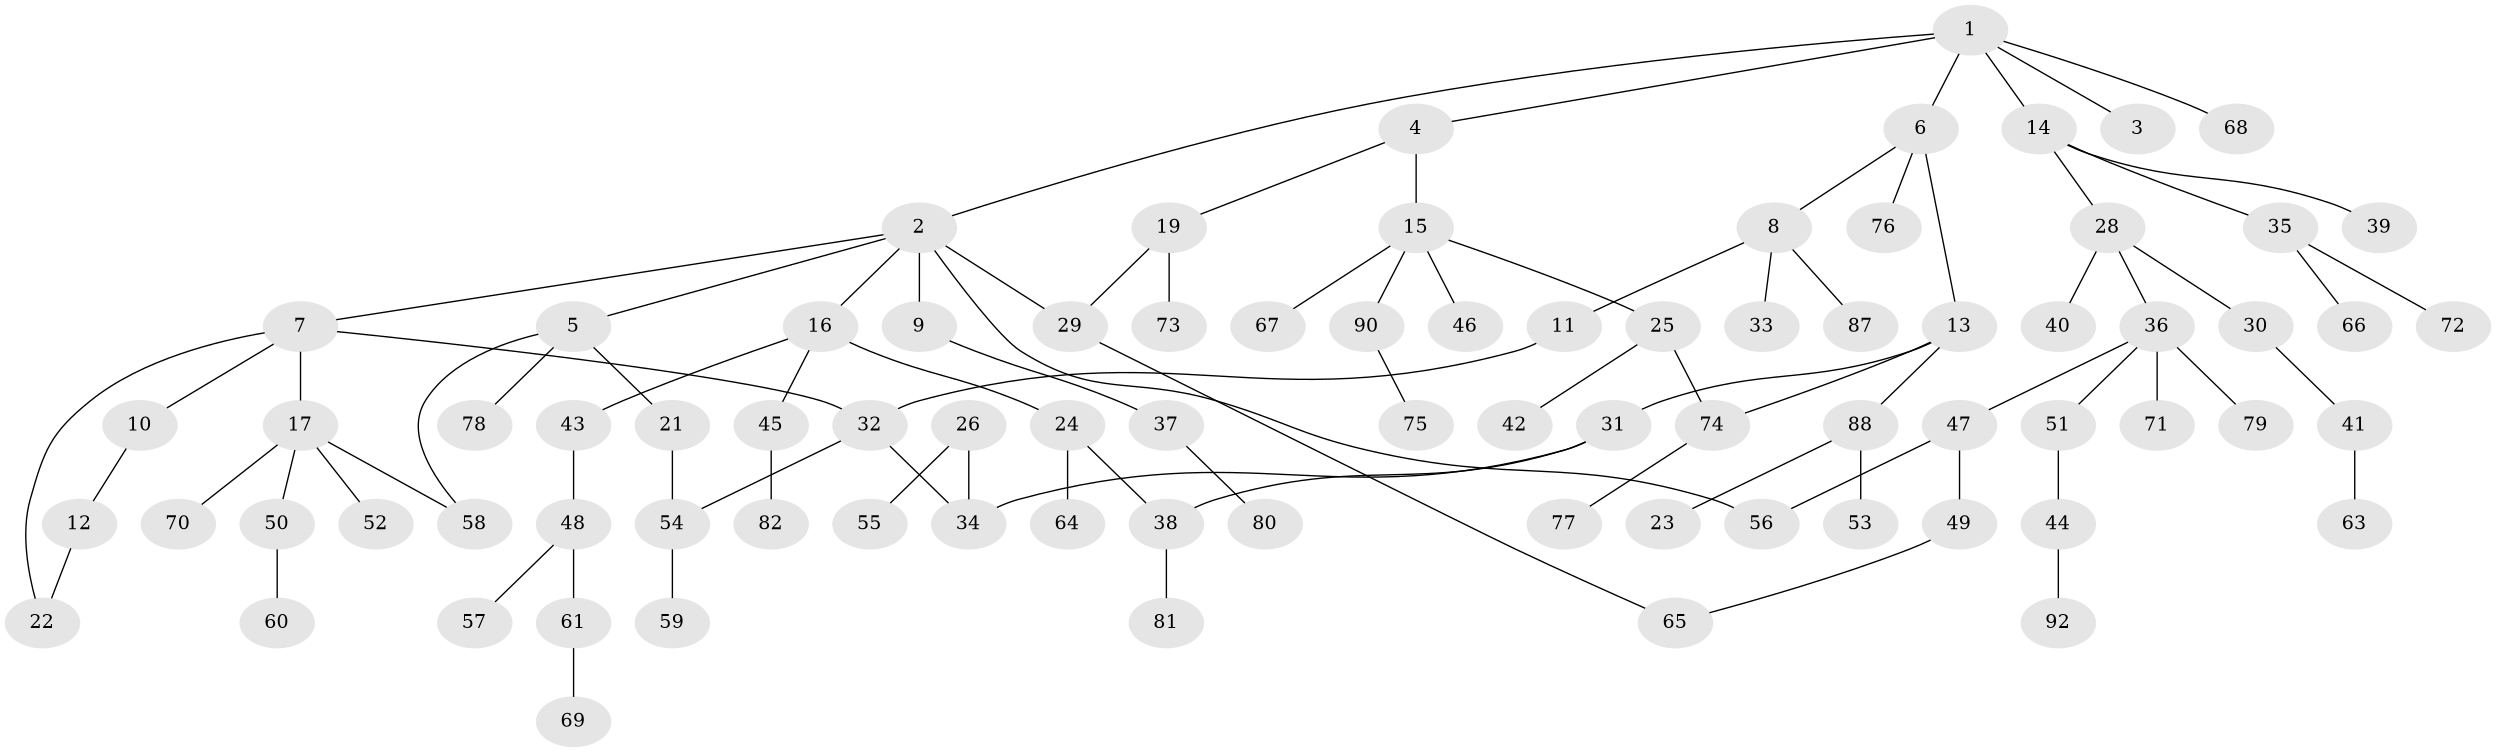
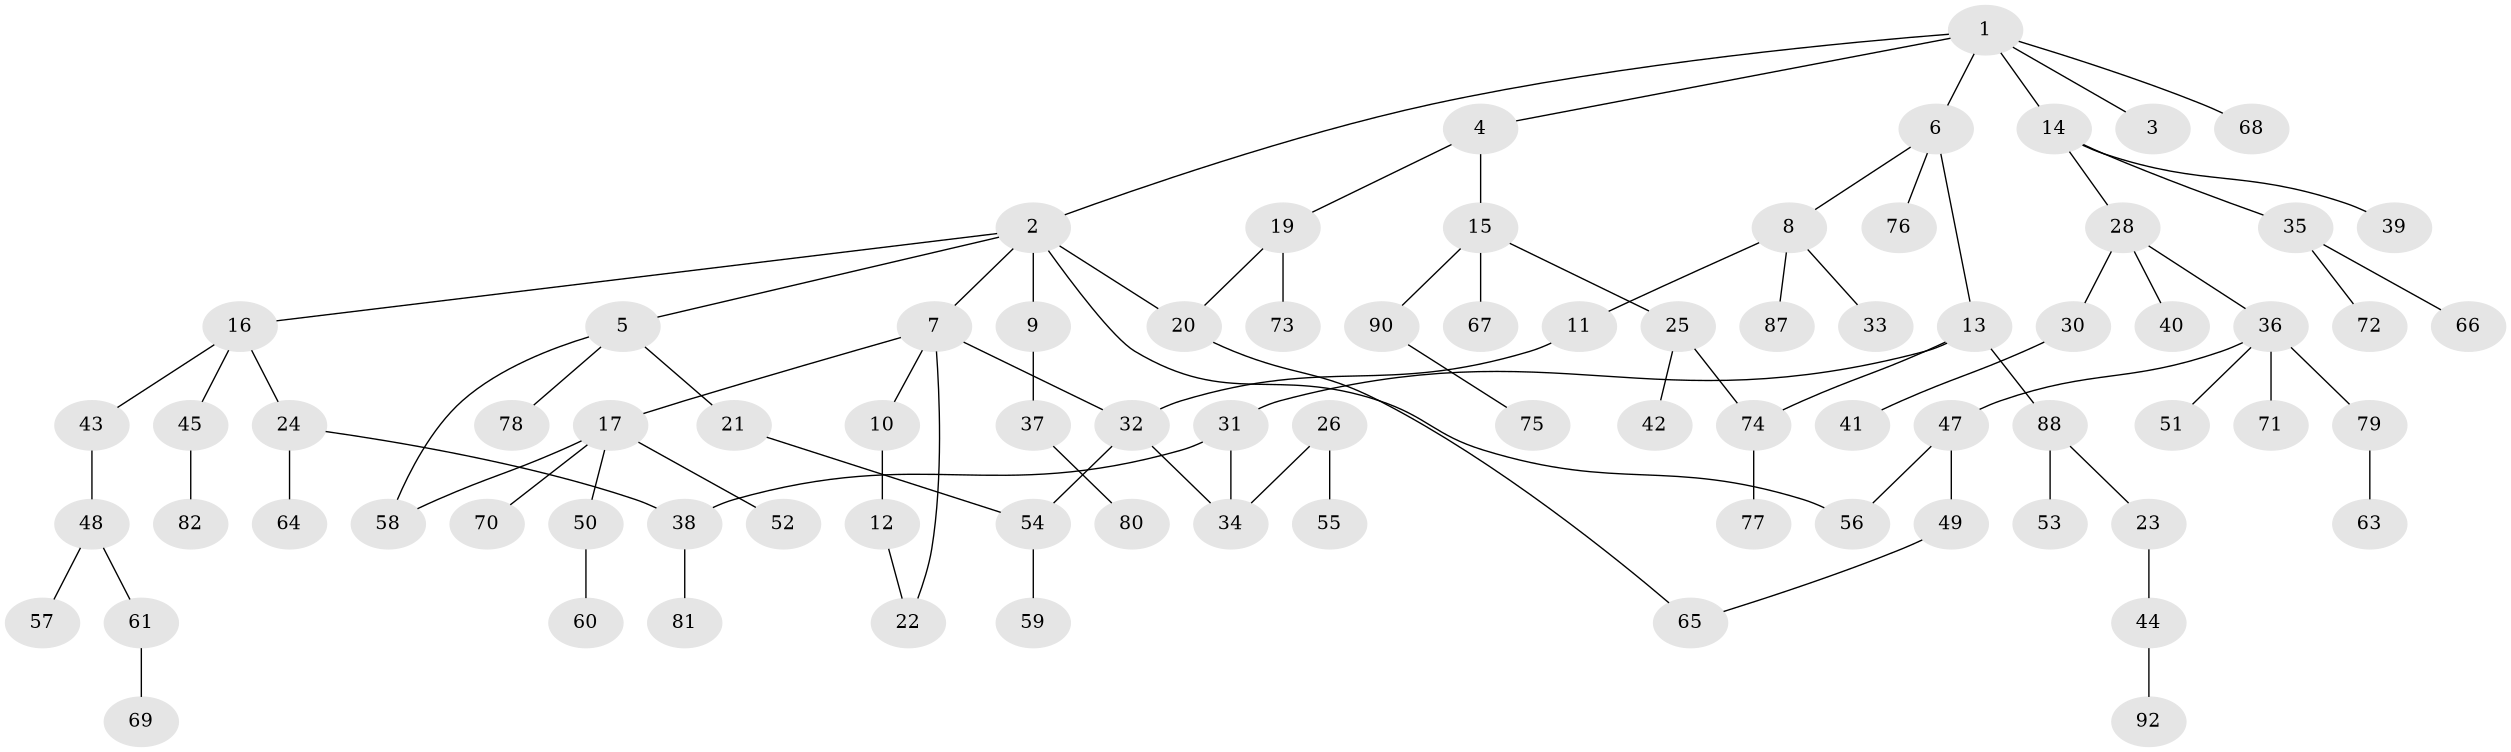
  graph {
    node [color=gray90 style=filled]
    1
    2
    3
    4
    6
    14
    68
    5
    7
    9
    16
-   29
+   29 [label=20]
    56
    15
    19
    8
    13
    76
    28
    35
    39
    21
    58
    78
    10
    17
    22
    32
    37
    24
    43
    45
    65
    n34 [label=90]
    25
-   46
    67
    73
    54
    11
    n41 [label=87]
    33
    n43 [label=88]
    31
    74
    12
    50
    52
    70
    34
    80
    23
    53
    38
    77
    30
    36
    40
    66
    72
    75
    42
    64
    48
    82
    26
    55
    60
    44
    59
    n71 [label=92]
    81
    41
    47
    51
    71
    79
    63
    49
    57
    61
    69
    1 -- 2
    1 -- 3
    1 -- 4
    1 -- 6
    1 -- 14
    1 -- 68
    2 -- 5
    2 -- 7
    2 -- 9
    2 -- 16
    2 -- 29
    2 -- 56
    4 -- 15
    4 -- 19
    6 -- 8
    6 -- 13
    6 -- 76
    14 -- 28
    14 -- 35
    14 -- 39
    5 -- 21
    5 -- 58
    5 -- 78
    7 -- 10
    7 -- 17
    7 -- 22
    7 -- 32
    9 -- 37
    16 -- 24
    16 -- 43
    16 -- 45
    29 -- 65
    15 -- n34
    15 -- 25
-   15 -- 46
    15 -- 67
    19 -- 29
    19 -- 73
    8 -- 11
    8 -- n41
    8 -- 33
    13 -- n43
    13 -- 31
    13 -- 74
    28 -- 30
    28 -- 36
    28 -- 40
    35 -- 66
    35 -- 72
    21 -- 54
    10 -- 12
    17 -- 58
    17 -- 50
    17 -- 52
    17 -- 70
    32 -- 54
    32 -- 34
    37 -- 80
    24 -- 38
    24 -- 64
    43 -- 48
    45 -- 82
    n34 -- 75
    25 -- 74
    25 -- 42
    54 -- 59
    11 -- 32
    n43 -- 23
    n43 -- 53
    31 -- 34
    31 -- 38
    74 -- 77
    12 -- 22
    50 -- 60
-   51 -- 44
+   23 -- 44
    38 -- 81
    30 -- 41
    36 -- 47
    36 -- 51
    36 -- 71
    36 -- 79
    48 -- 57
    48 -- 61
    26 -- 34
    26 -- 55
    44 -- n71
-   41 -- 63
+   79 -- 63
    47 -- 56
    47 -- 49
    49 -- 65
    61 -- 69
  }
